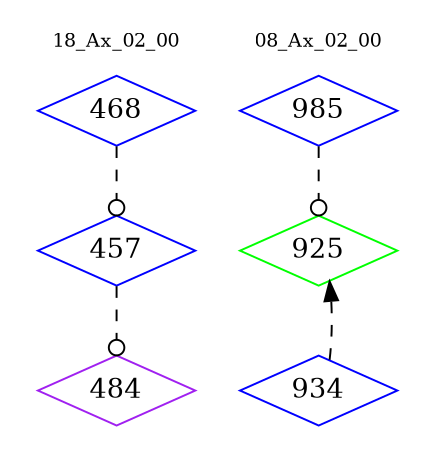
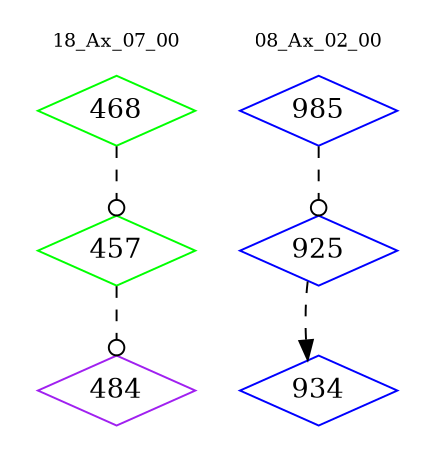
  digraph {
    node [color=blue shape=diamond]
    edge [arrowhead=odot color=black style=dashed]
-   n1 [label=468]
-   n2 [label=457]
+   n1 [color=green label=468]
+   n2 [color=green label=457]
    n3 [color=purple label=484]
    n4 [label=985]
-   n5 [color=green label=925]
+   n5 [label=925]
    n6 [label=934]
    subgraph cluster_1 {
      color=white
      fontsize=10
-     label="18_Ax_02_00"
+     label="18_Ax_07_00"
      n1
      n2
      n3
    }
    subgraph cluster_2 {
      color=white
      fontsize=10
      label="08_Ax_02_00"
      n4
      n5
      n6
    }
    n1 -> n2
    n2 -> n3
    n4 -> n5
-   n6 -> n5 [arrowhead=normal]
+   n5 -> n6 [arrowhead=normal]
  }
